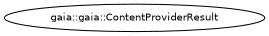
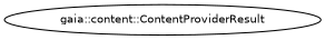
  digraph {
    rankdir=LR
-   n1 [color=black fillcolor=white fontname=Helvetica fontsize=10 height=0.2 label="gaia::gaia::ContentProviderResult" shape=ellipse style=filled width=0.4]
+   n1 [color=black fillcolor=white fontname=Helvetica fontsize=10 height=0.2 label="gaia::content::ContentProviderResult" shape=ellipse style=filled width=0.4]
  }
